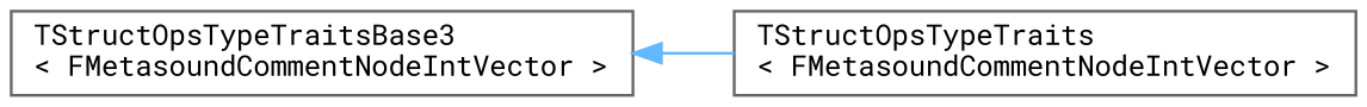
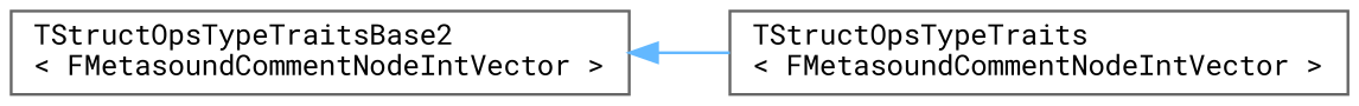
  digraph {
    rankdir=LR
    fontname="Roboto Mono"
    node [color=grey40 fillcolor=white fontname="Roboto Mono" fontsize=10 shape=box style=filled]
-   n1 [height=0.2 label="TStructOpsTypeTraitsBase3\l\< FMetasoundCommentNodeIntVector \>" width=0.4]
+   n1 [height=0.2 label="TStructOpsTypeTraitsBase2\l\< FMetasoundCommentNodeIntVector \>" width=0.4]
    n2 [height=0.2 label="TStructOpsTypeTraits\l\< FMetasoundCommentNodeIntVector \>" width=0.4]
    n1 -> n2 [color=steelblue1 dir=back fontname="Roboto Mono" fontsize=10 labelfontname=Helvetica labelfontsize=10 style=solid]
  }
